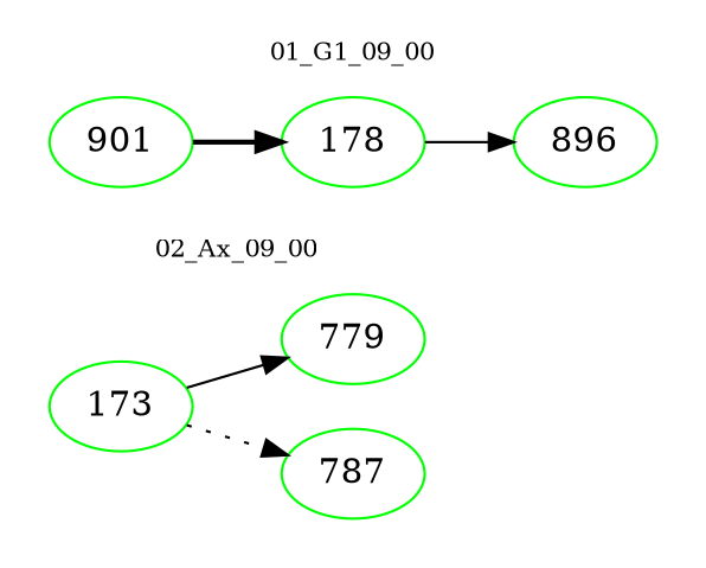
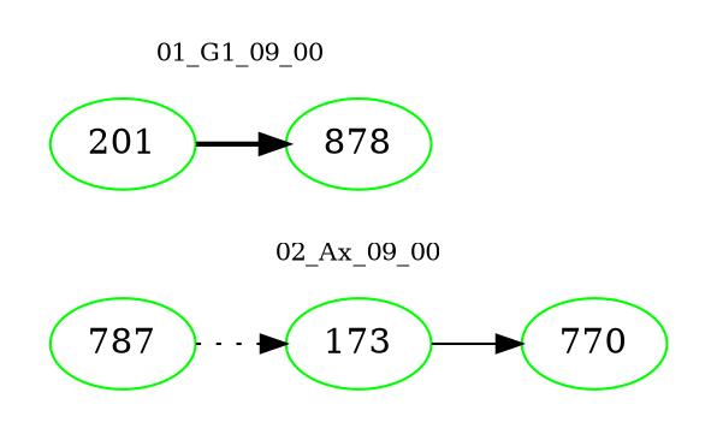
  digraph {
    rankdir=LR
    node [color=green]
    edge [color=black style=solid]
    n1 [label=173]
    n2 [label=787]
-   n3 [label=779]
-   n4 [label=178]
-   n5 [label=901]
-   n6 [label=896]
+   n3 [label=770]
+   n4 [label=878]
+   n5 [label=201]
    subgraph cluster_1 {
      color=white
      fontsize=10
      label="02_Ax_09_00"
      n1
      n2
      n3
    }
    subgraph cluster_2 {
      color=white
      fontsize=10
      label="01_G1_09_00"
      n4
      n5
-     n6
    }
-   n1 -> n2 [style=dotted]
+   n2 -> n1 [style=dotted]
    n1 -> n3
-   n4 -> n6
    n5 -> n4 [style=bold]
  }
